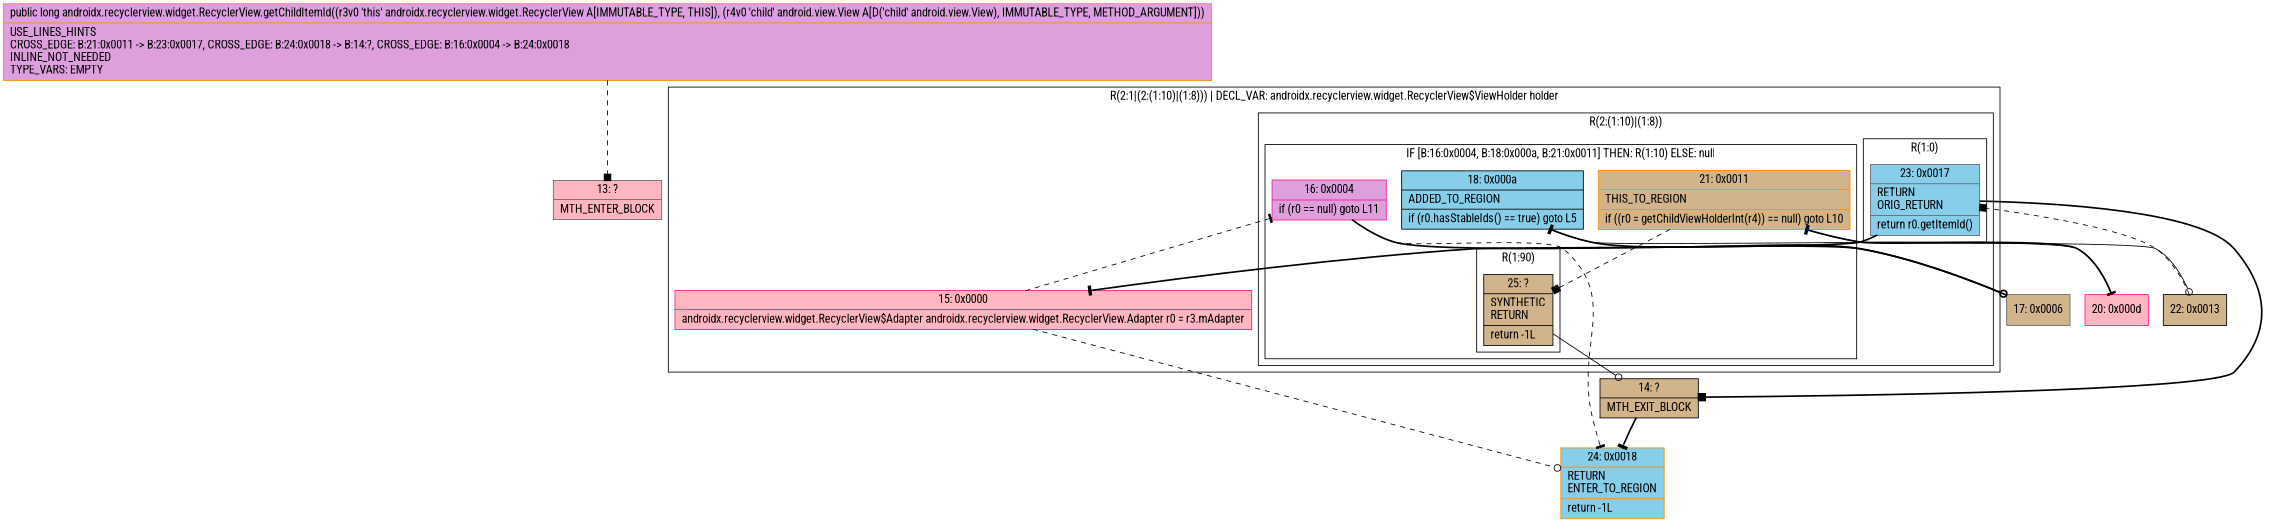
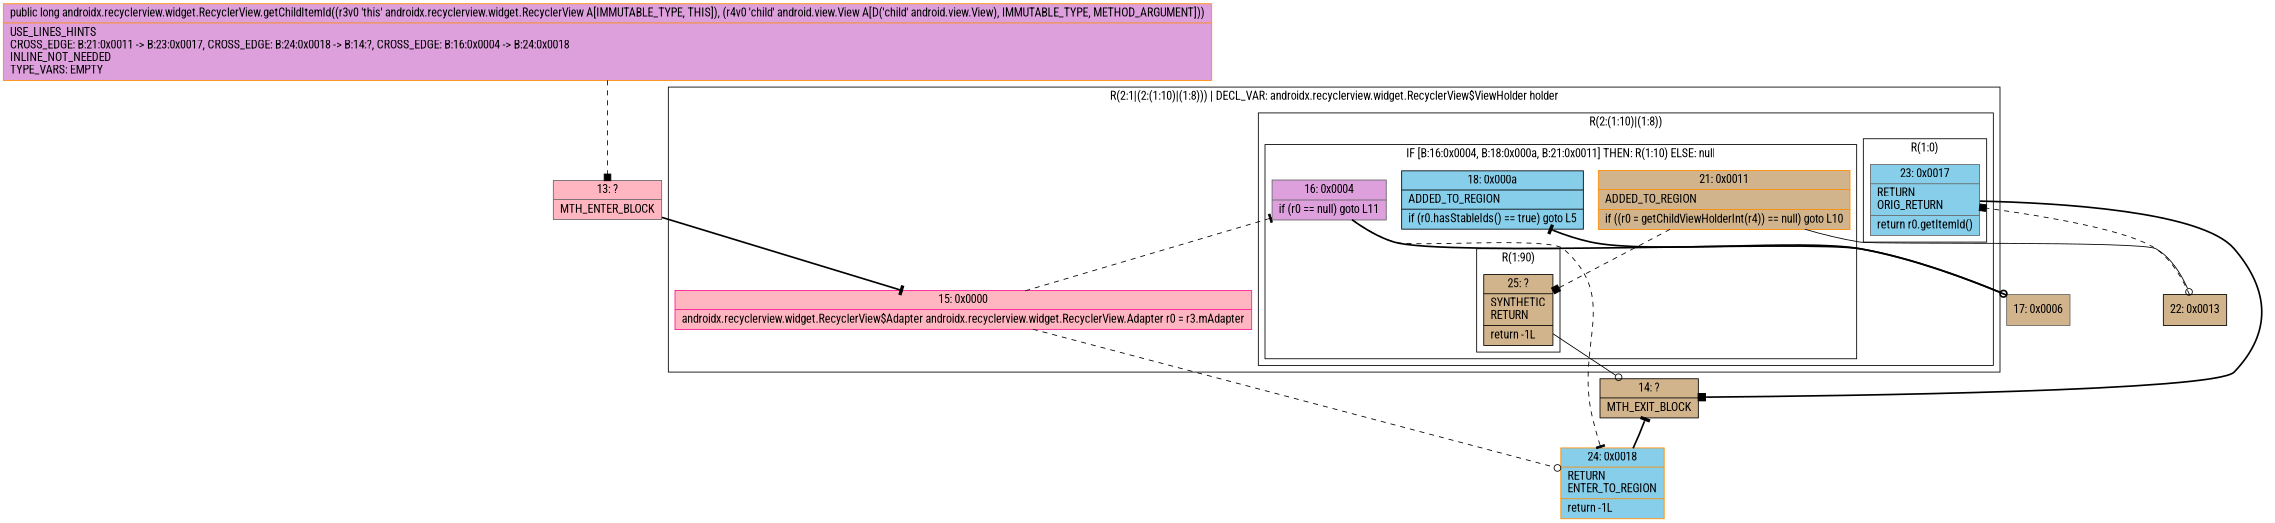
  digraph {
    fontname="Roboto Condensed"
    node [color=black fillcolor=tan fontname="Roboto Condensed" shape=record style=filled]
    edge [arrowhead=tee fontname="Roboto Condensed" style=bold]
    n1 [label="{25\:\ ?|SYNTHETIC\lRETURN\l|return \-1L\l}"]
-   n2 [color=deeppink fillcolor=plum label="{16\:\ 0x0004|if (r0 == null) goto L11\l}"]
+   n2 [color=gray40 fillcolor=plum label="{16\:\ 0x0004|if (r0 == null) goto L11\l}"]
    n3 [fillcolor=skyblue label="{18\:\ 0x000a|ADDED_TO_REGION\l|if (r0.hasStableIds() == true) goto L5\l}"]
-   n4 [color=darkorange label="{21\:\ 0x0011|THIS_TO_REGION\l|if ((r0 = getChildViewHolderInt(r4)) == null) goto L10\l}"]
+   n4 [color=darkorange label="{21\:\ 0x0011|ADDED_TO_REGION\l|if ((r0 = getChildViewHolderInt(r4)) == null) goto L10\l}"]
    n5 [color=gray40 fillcolor=skyblue label="{23\:\ 0x0017|RETURN\lORIG_RETURN\l|return r0.getItemId()\l}"]
    n6 [color=deeppink fillcolor=lightpink label="{15\:\ 0x0000|androidx.recyclerview.widget.RecyclerView$Adapter androidx.recyclerview.widget.RecyclerView.Adapter r0 = r3.mAdapter\l}"]
    n7 [label="{14\:\ ?|MTH_EXIT_BLOCK\l}"]
    n8 [color=gray40 label="{17\:\ 0x0006}"]
    n9 [color=darkorange fillcolor=skyblue label="{24\:\ 0x0018|RETURN\lENTER_TO_REGION\l|return \-1L\l}"]
-   n10 [color=deeppink fillcolor=lightpink label="{20\:\ 0x000d}"]
    n11 [label="{22\:\ 0x0013}"]
    n12 [color=gray40 fillcolor=lightpink label="{13\:\ ?|MTH_ENTER_BLOCK\l}"]
    n13 [color=darkorange fillcolor=plum label="{public long androidx.recyclerview.widget.RecyclerView.getChildItemId((r3v0 'this' androidx.recyclerview.widget.RecyclerView A[IMMUTABLE_TYPE, THIS]), (r4v0 'child' android.view.View A[D('child' android.view.View), IMMUTABLE_TYPE, METHOD_ARGUMENT]))  | USE_LINES_HINTS\lCROSS_EDGE: B:21:0x0011 \-\> B:23:0x0017, CROSS_EDGE: B:24:0x0018 \-\> B:14:?, CROSS_EDGE: B:16:0x0004 \-\> B:24:0x0018\lINLINE_NOT_NEEDED\lTYPE_VARS: EMPTY\l}"]
    subgraph cluster_1 {
      label="R(2:1|(2:(1:10)|(1:8))) | DECL_VAR: androidx.recyclerview.widget.RecyclerView$ViewHolder holder\l"
      n6
      subgraph cluster_2 {
        label="R(2:(1:10)|(1:8))"
        subgraph cluster_3 {
          label="IF [B:16:0x0004, B:18:0x000a, B:21:0x0011] THEN: R(1:10) ELSE: null"
          n2
          n3
          n4
          subgraph cluster_4 {
            label="R(1:90)"
            n1
          }
        }
        subgraph cluster_5 {
          label="R(1:0)"
          n5
        }
      }
    }
    n1 -> n7 [arrowhead=odot style=solid]
    n2 -> n8 [arrowhead=odot]
    n2 -> n9 [style=dashed]
-   n3 -> n10 [style=solid]
    n4 -> n1 [arrowhead=box style=dashed]
    n4 -> n11 [arrowhead=odot style=solid]
    n5 -> n7 [arrowhead=box]
    n6 -> n2 [style=dashed]
    n6 -> n9 [arrowhead=odot style=dashed]
    n8 -> n3
-   n7 -> n9
-   n10 -> n4
+   n9 -> n7
    n11 -> n5 [arrowhead=box style=dashed]
-   n5 -> n6
+   n12 -> n6
    n13 -> n12 [arrowhead=box style=dashed]
  }
